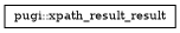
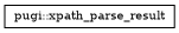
  digraph {
    rankdir=LR
    fontname="DejaVu Serif"
-   n1 [color=black fillcolor=white fontname="DejaVu Serif" fontsize=10 height=0.2 label="pugi::xpath_result_result" shape=record style=filled width=0.4]
+   n1 [color=black fillcolor=white fontname="DejaVu Serif" fontsize=10 height=0.2 label="pugi::xpath_parse_result" shape=record style=filled width=0.4]
  }
